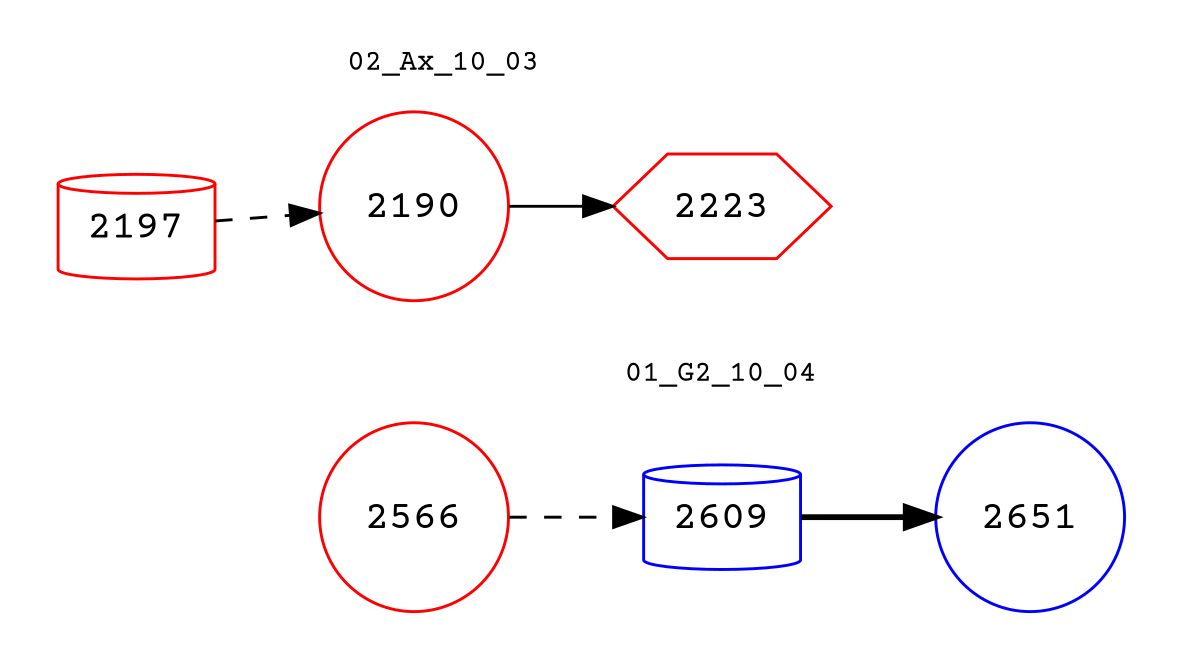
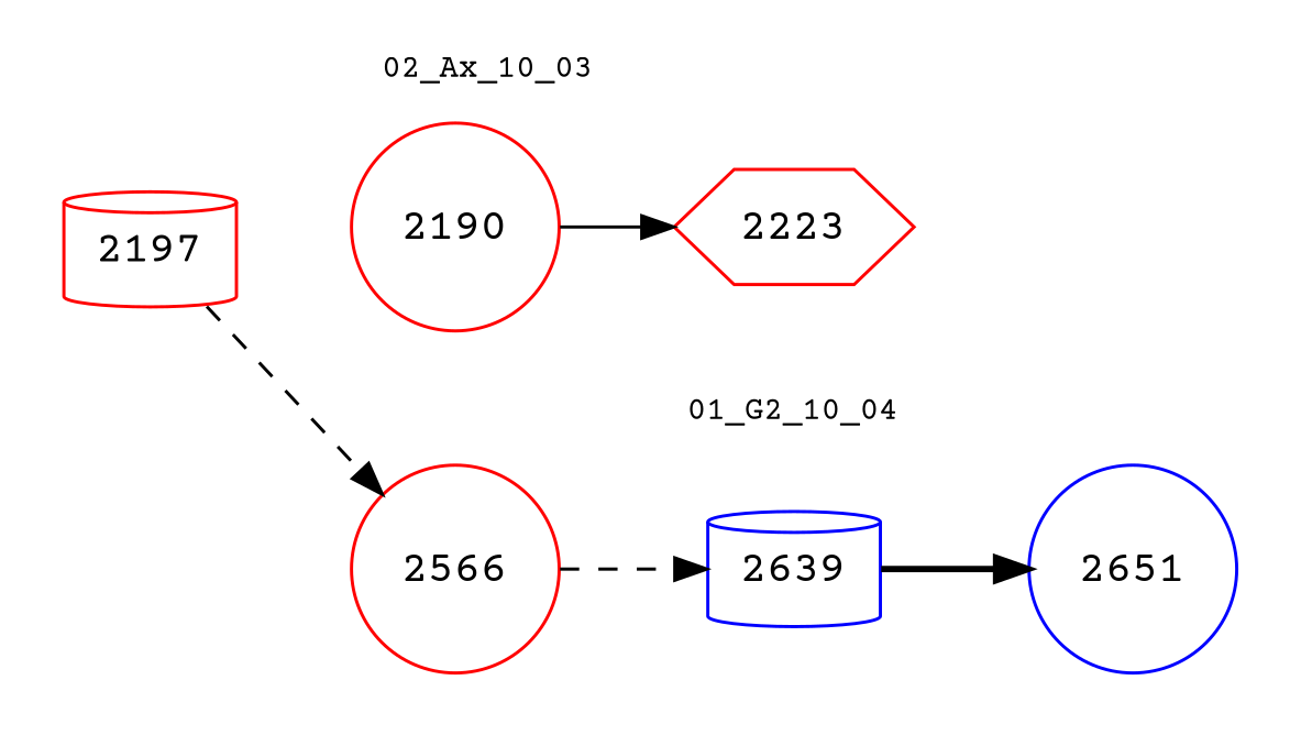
  digraph {
    fontname="Courier Prime"
    rankdir=LR
    node [color=red fontname="Courier Prime" shape=circle]
    edge [color=black fontname="Courier Prime" style=dashed]
    n1 [label=2197 shape=cylinder]
    n2 [label=2190]
    n3 [label=2223 shape=hexagon]
    n4 [label=2566]
-   n5 [color=blue label=2609 shape=cylinder]
+   n5 [color=blue label=2639 shape=cylinder]
    n6 [color=blue label=2651]
    subgraph cluster_1 {
      color=white
      fontsize=10
      label="02_Ax_10_03"
      n1
      n2
      n3
    }
    subgraph cluster_2 {
      color=white
      fontsize=10
      label="01_G2_10_04"
      n4
      n5
      n6
    }
-   n1 -> n2
+   n1 -> n4
    n2 -> n3 [style=solid]
    n4 -> n5
    n5 -> n6 [style=bold]
  }
